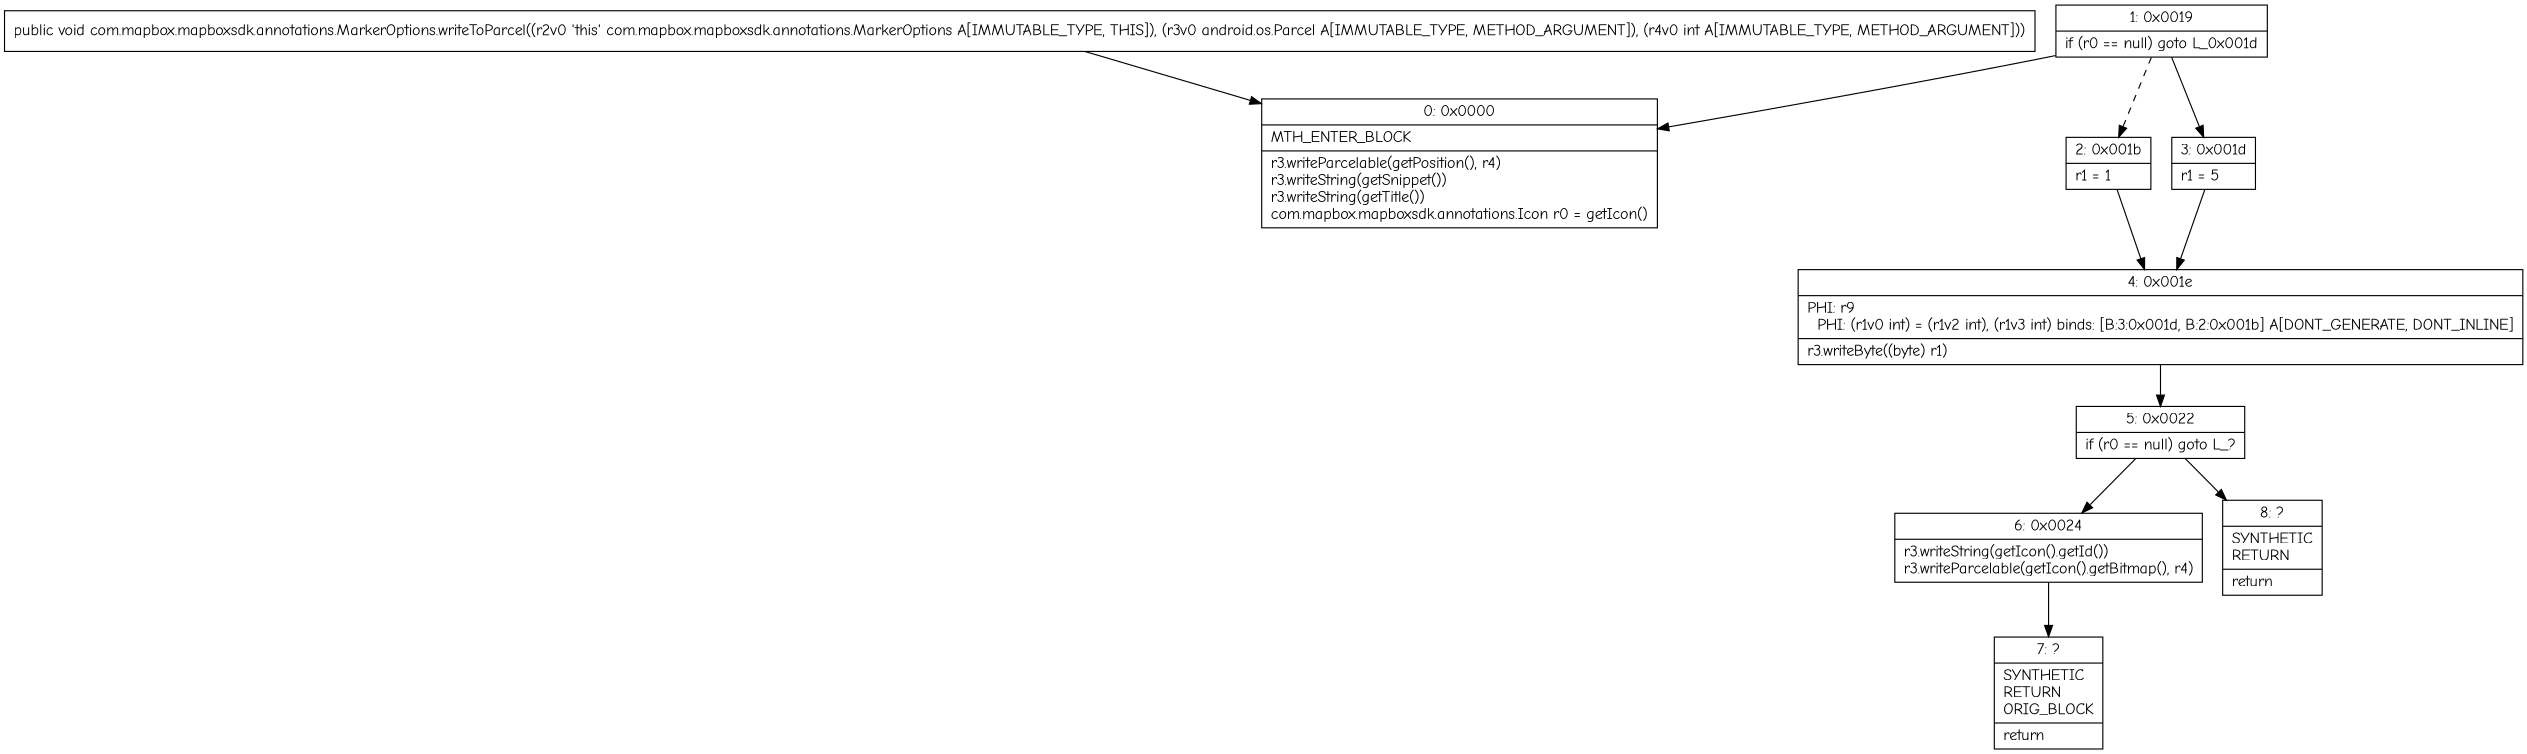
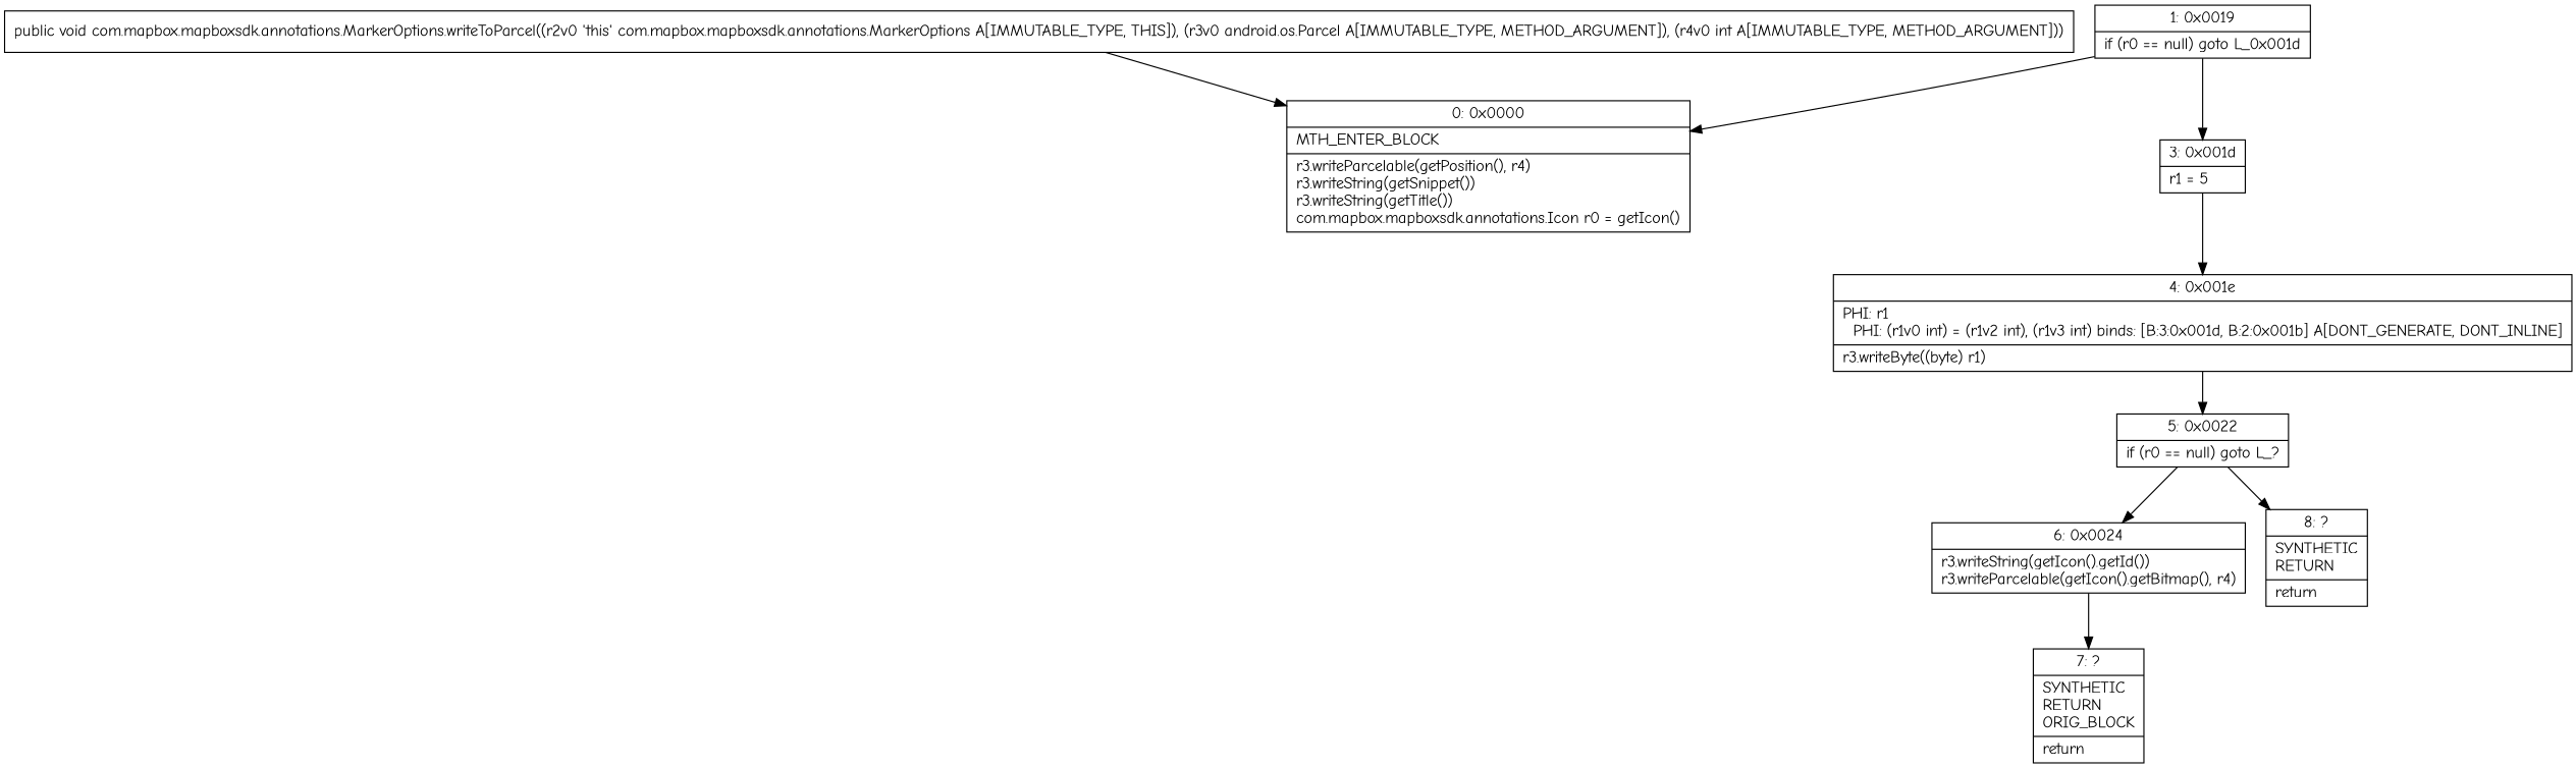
  digraph {
    fontname="Comic Neue"
    node [fontname="Comic Neue" shape=record]
    edge [fontname="Comic Neue"]
    n1 [label="{0\:\ 0x0000|MTH_ENTER_BLOCK\l|r3.writeParcelable(getPosition(), r4)\lr3.writeString(getSnippet())\lr3.writeString(getTitle())\lcom.mapbox.mapboxsdk.annotations.Icon r0 = getIcon()\l}"]
    n2 [label="{1\:\ 0x0019|if (r0 == null) goto L_0x001d\l}"]
-   n3 [label="{2\:\ 0x001b|r1 = 1\l}"]
    n4 [label="{3\:\ 0x001d|r1 = 5\l}"]
-   n5 [label="{4\:\ 0x001e|PHI: r9 \l  PHI: (r1v0 int) = (r1v2 int), (r1v3 int) binds: [B:3:0x001d, B:2:0x001b] A[DONT_GENERATE, DONT_INLINE]\l|r3.writeByte((byte) r1)\l}"]
+   n5 [label="{4\:\ 0x001e|PHI: r1 \l  PHI: (r1v0 int) = (r1v2 int), (r1v3 int) binds: [B:3:0x001d, B:2:0x001b] A[DONT_GENERATE, DONT_INLINE]\l|r3.writeByte((byte) r1)\l}"]
    n6 [label="{5\:\ 0x0022|if (r0 == null) goto L_?\l}"]
    n7 [label="{6\:\ 0x0024|r3.writeString(getIcon().getId())\lr3.writeParcelable(getIcon().getBitmap(), r4)\l}"]
    n8 [label="{8\:\ ?|SYNTHETIC\lRETURN\l|return\l}"]
    n9 [label="{7\:\ ?|SYNTHETIC\lRETURN\lORIG_BLOCK\l|return\l}"]
    n10 [label="{public void com.mapbox.mapboxsdk.annotations.MarkerOptions.writeToParcel((r2v0 'this' com.mapbox.mapboxsdk.annotations.MarkerOptions A[IMMUTABLE_TYPE, THIS]), (r3v0 android.os.Parcel A[IMMUTABLE_TYPE, METHOD_ARGUMENT]), (r4v0 int A[IMMUTABLE_TYPE, METHOD_ARGUMENT])) }"]
    n2 -> n1
-   n2 -> n3 [style=dashed]
    n2 -> n4
-   n3 -> n5
    n4 -> n5
    n5 -> n6
    n6 -> n7 [style=solid]
    n6 -> n8
    n7 -> n9
    n10 -> n1
  }
